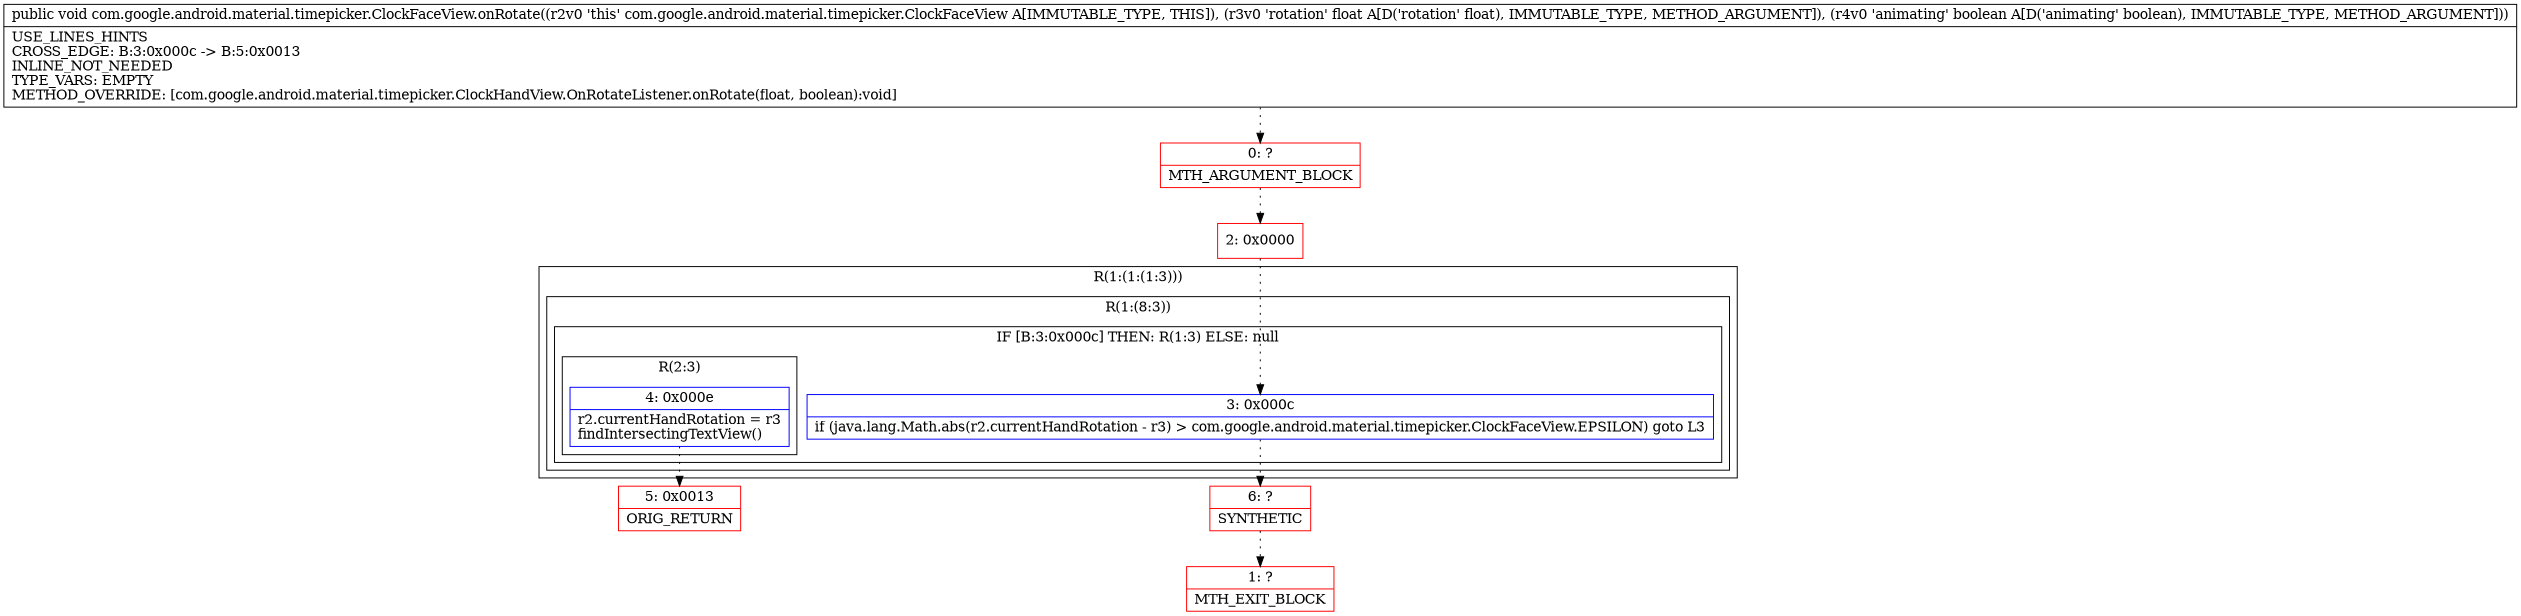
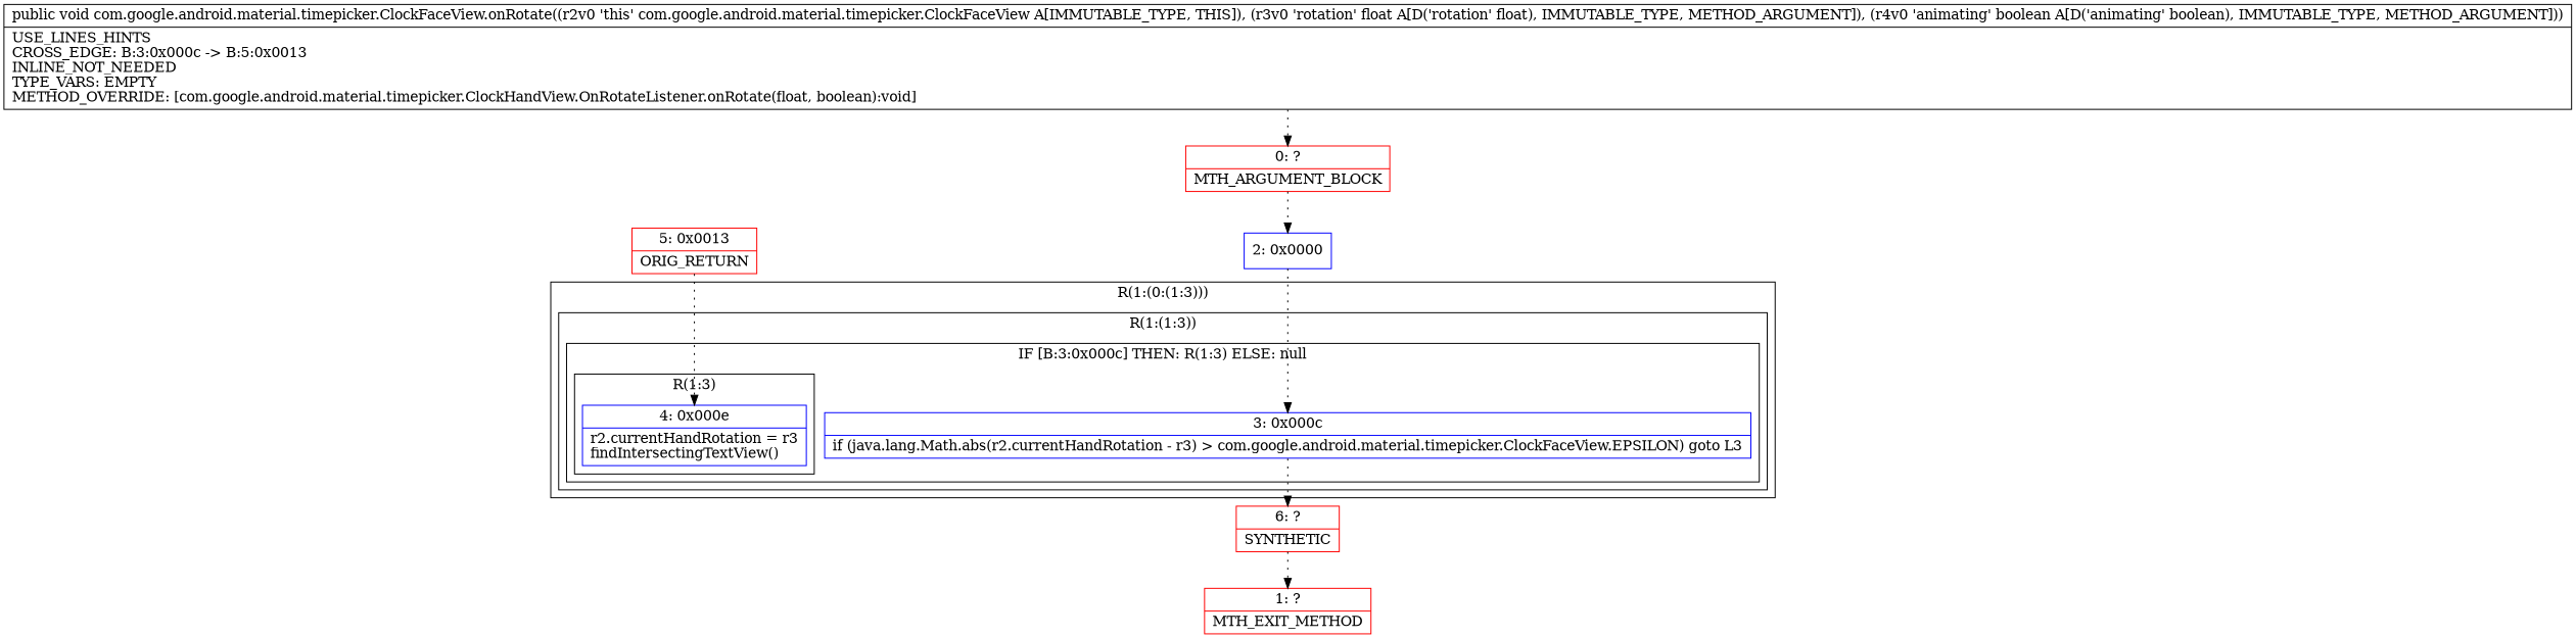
  digraph {
    node [color=red shape=record]
    edge [style=dotted]
    n1 [color=blue label="{4\:\ 0x000e|r2.currentHandRotation = r3\lfindIntersectingTextView()\l}"]
    n2 [color=blue label="{3\:\ 0x000c|if (java.lang.Math.abs(r2.currentHandRotation \- r3) \> com.google.android.material.timepicker.ClockFaceView.EPSILON) goto L3\l}"]
    n3 [label="{5\:\ 0x0013|ORIG_RETURN\l}"]
    n4 [label="{6\:\ ?|SYNTHETIC\l}"]
-   n5 [label="{1\:\ ?|MTH_EXIT_BLOCK\l}"]
+   n5 [label="{1\:\ ?|MTH_EXIT_METHOD\l}"]
    n6 [label="{0\:\ ?|MTH_ARGUMENT_BLOCK\l}"]
-   n7 [label="{2\:\ 0x0000}"]
+   n7 [color=blue label="{2\:\ 0x0000}"]
    n8 [label="{public void com.google.android.material.timepicker.ClockFaceView.onRotate((r2v0 'this' com.google.android.material.timepicker.ClockFaceView A[IMMUTABLE_TYPE, THIS]), (r3v0 'rotation' float A[D('rotation' float), IMMUTABLE_TYPE, METHOD_ARGUMENT]), (r4v0 'animating' boolean A[D('animating' boolean), IMMUTABLE_TYPE, METHOD_ARGUMENT]))  | USE_LINES_HINTS\lCROSS_EDGE: B:3:0x000c \-\> B:5:0x0013\lINLINE_NOT_NEEDED\lTYPE_VARS: EMPTY\lMETHOD_OVERRIDE: [com.google.android.material.timepicker.ClockHandView.OnRotateListener.onRotate(float, boolean):void]\l}" color=""]
    subgraph cluster_1 {
-     label="R(1:(1:(1:3)))"
+     label="R(1:(0:(1:3)))"
      subgraph cluster_2 {
-       label="R(1:(8:3))"
+       label="R(1:(1:3))"
        subgraph cluster_3 {
          label="IF [B:3:0x000c] THEN: R(1:3) ELSE: null"
          n2
          subgraph cluster_4 {
-           label="R(2:3)"
+           label="R(1:3)"
            n1
          }
        }
      }
    }
-   n1 -> n3
+   n3 -> n1
    n2 -> n4
    n4 -> n5
    n6 -> n7
    n7 -> n2
    n8 -> n6
  }
